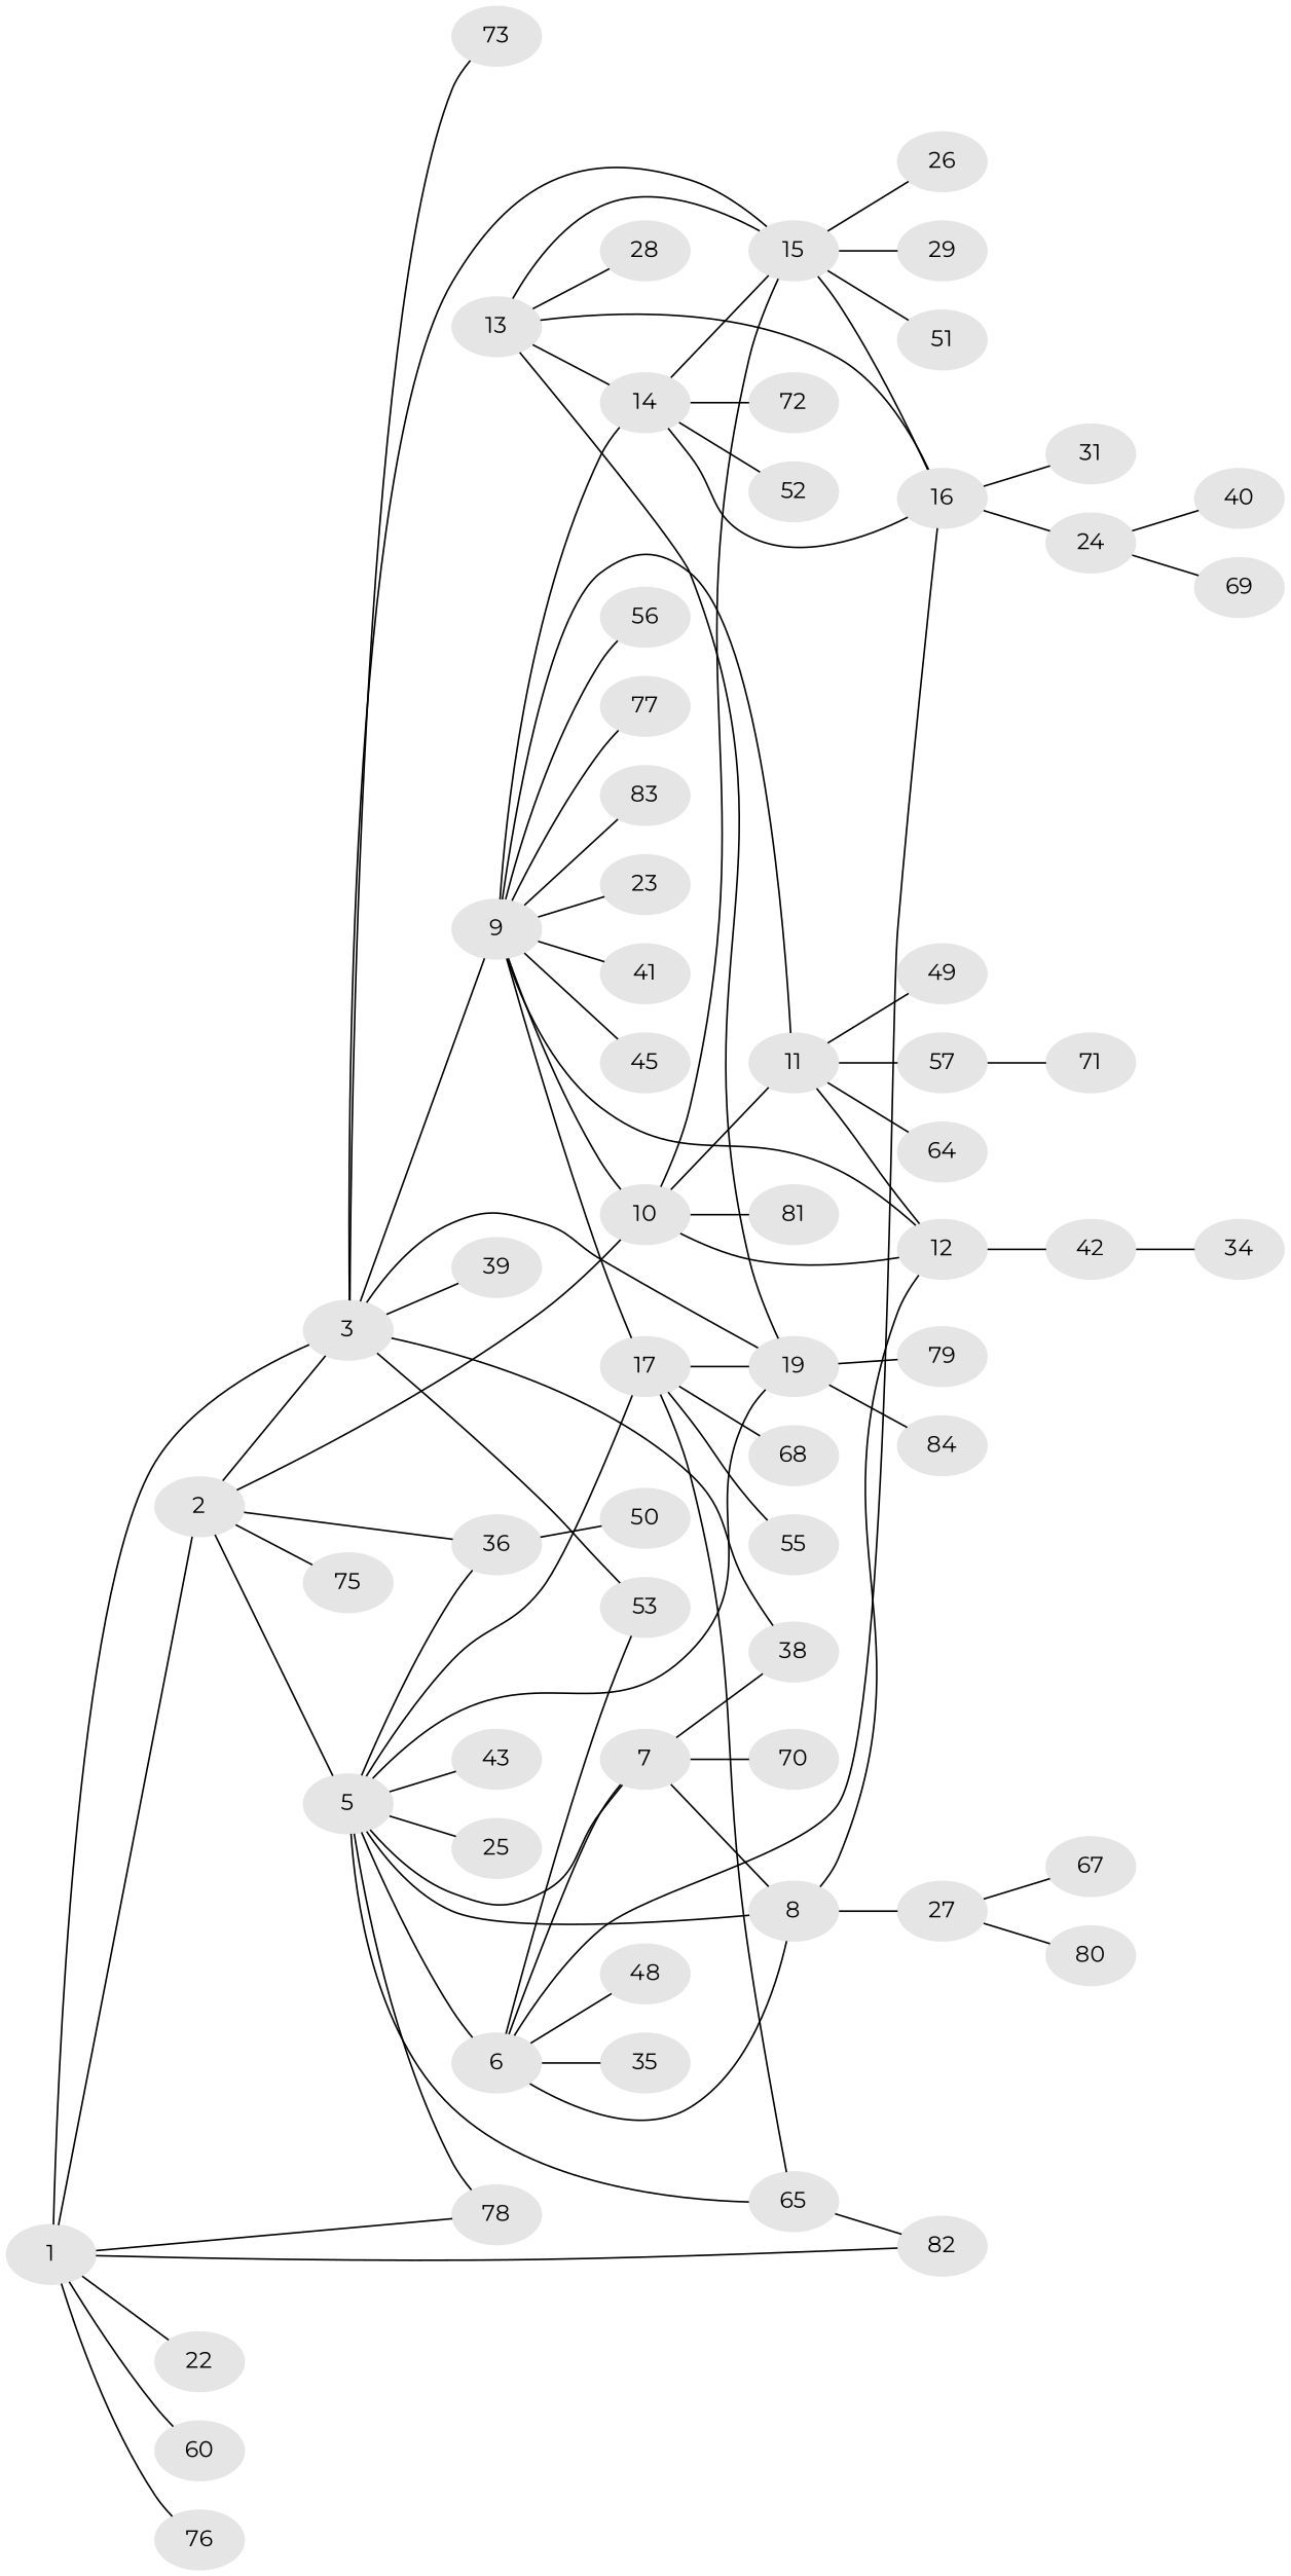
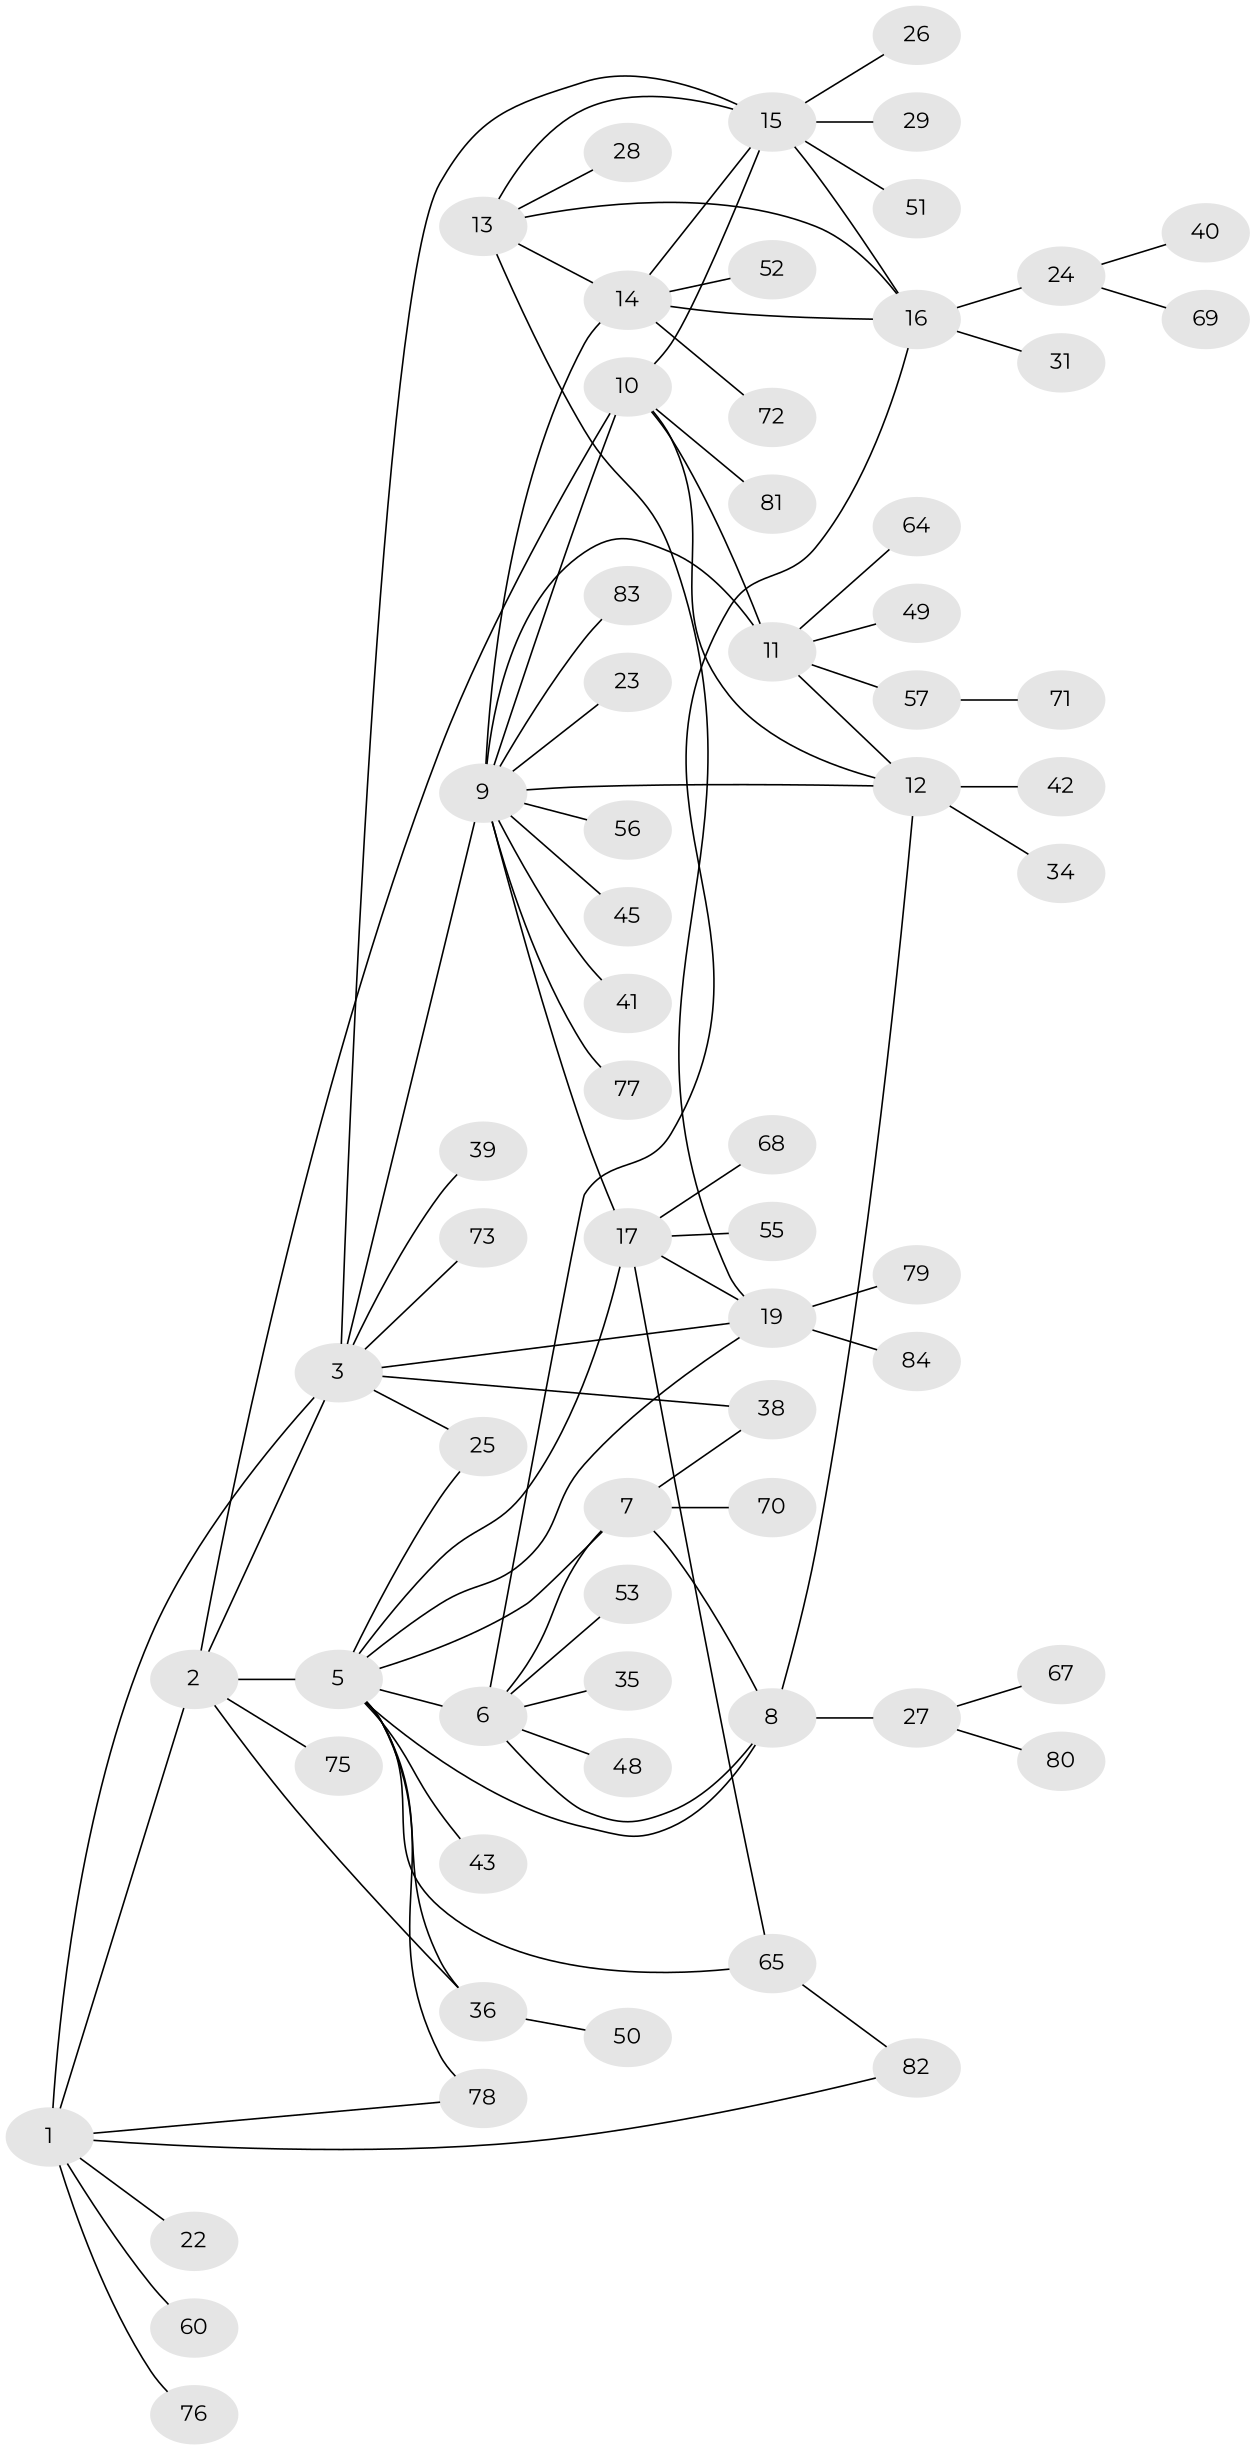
  graph {
    fontname=Montserrat
    rankdir=LR
    node [color=gray90 fontname=Montserrat style=filled]
    edge [fontname=Montserrat]
    1 [super="+33"]
    2 [super="+58"]
    3 [super="+4"]
    22 [super="+37"]
    60
    76
    78
    82
    5 [super="+18"]
    10
    36
    75
    9 [super="+32"]
    15 [super="+30"]
    19 [super="+20"]
    25
    38 [super="+54"]
    39
    73
    6 [super="+87"]
    7 [super="+85"]
    8 [super="+21"]
    17 [super="+74"]
    43 [super="+61"]
    65
    12 [super="+62"]
    11 [super="+47"]
    81
    50
    14 [super="+46"]
    23
    41
    45
    56
    77
    83
    16
    26
    29
    51
    79
    84
    35
    48
    53
    70
    27
    55
    68
    24 [super="+86"]
    31 [super="+63"]
    34
    42 [super="+44"]
    67
    80
    49
    57
    64
    52
    72
    71
    13 [super="+66"]
    28
    40
    69
    1 -- 2
    1 -- 3 [weight=2]
    1 -- 22
    1 -- 60
    1 -- 76
    1 -- 78
    1 -- 82
    2 -- 3 [weight=2]
    2 -- 5
    2 -- 10
    2 -- 36
    2 -- 75
    3 -- 9
    3 -- 15
    3 -- 19
-   3 -- 53
+   3 -- 25
    3 -- 38
    3 -- 39
    3 -- 73
    5 -- 78
    5 -- 36
    5 -- 19 [weight=2]
    5 -- 25
    5 -- 6
    5 -- 7
    5 -- 8
    5 -- 17
    5 -- 43
    5 -- 65
    10 -- 15
    10 -- 12
    10 -- 11
    10 -- 81
    36 -- 50
    9 -- 10
    9 -- 17
    9 -- 12
    9 -- 11
    9 -- 14
    9 -- 23
    9 -- 41
    9 -- 45
    9 -- 56
    9 -- 77
    9 -- 83
    15 -- 16
    15 -- 26
    15 -- 29
    15 -- 51
    19 -- 79
    19 -- 84
    6 -- 7
    6 -- 8
    6 -- 16
    6 -- 35
    6 -- 48
    6 -- 53
    7 -- 38
    7 -- 8
    7 -- 70
    8 -- 12
    8 -- 27
    17 -- 19 [weight=2]
    17 -- 65
    17 -- 55
    17 -- 68
    65 -- 82
-   42 -- 34
+   12 -- 34
    12 -- 42
    11 -- 12
    11 -- 49
    11 -- 57
    11 -- 64
    14 -- 15
    14 -- 16
    14 -- 52
    14 -- 72
    16 -- 24
    16 -- 31
    27 -- 67
    27 -- 80
    24 -- 40
    24 -- 69
    57 -- 71
    13 -- 15
    13 -- 19
    13 -- 14
    13 -- 16
    13 -- 28
  }
